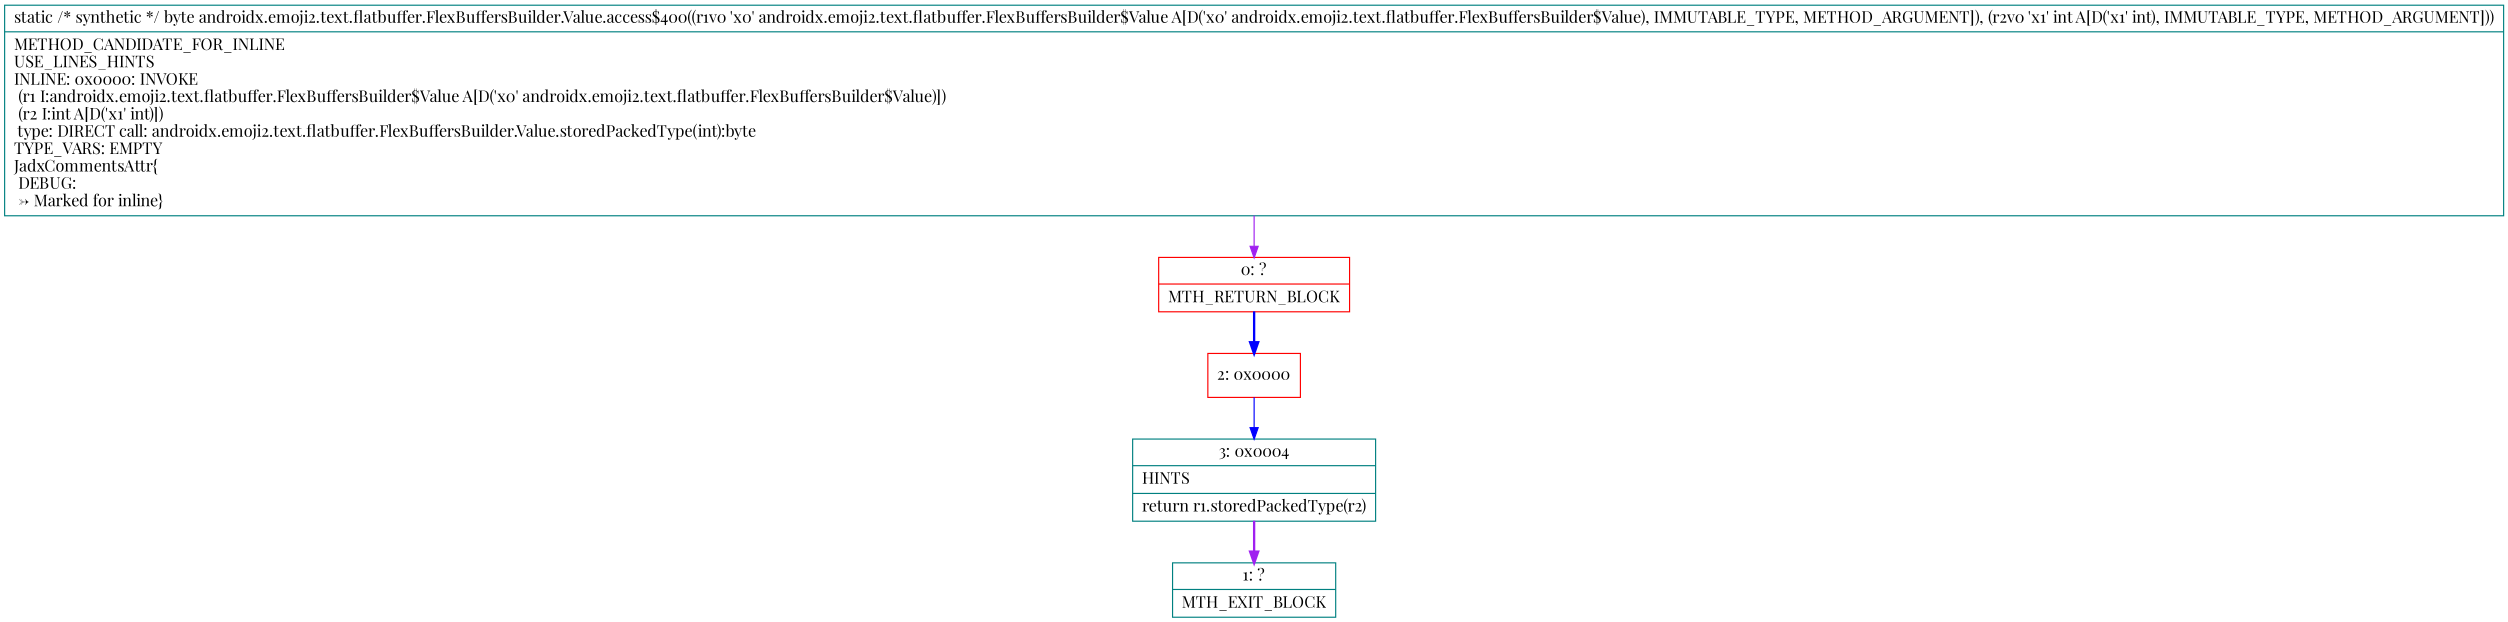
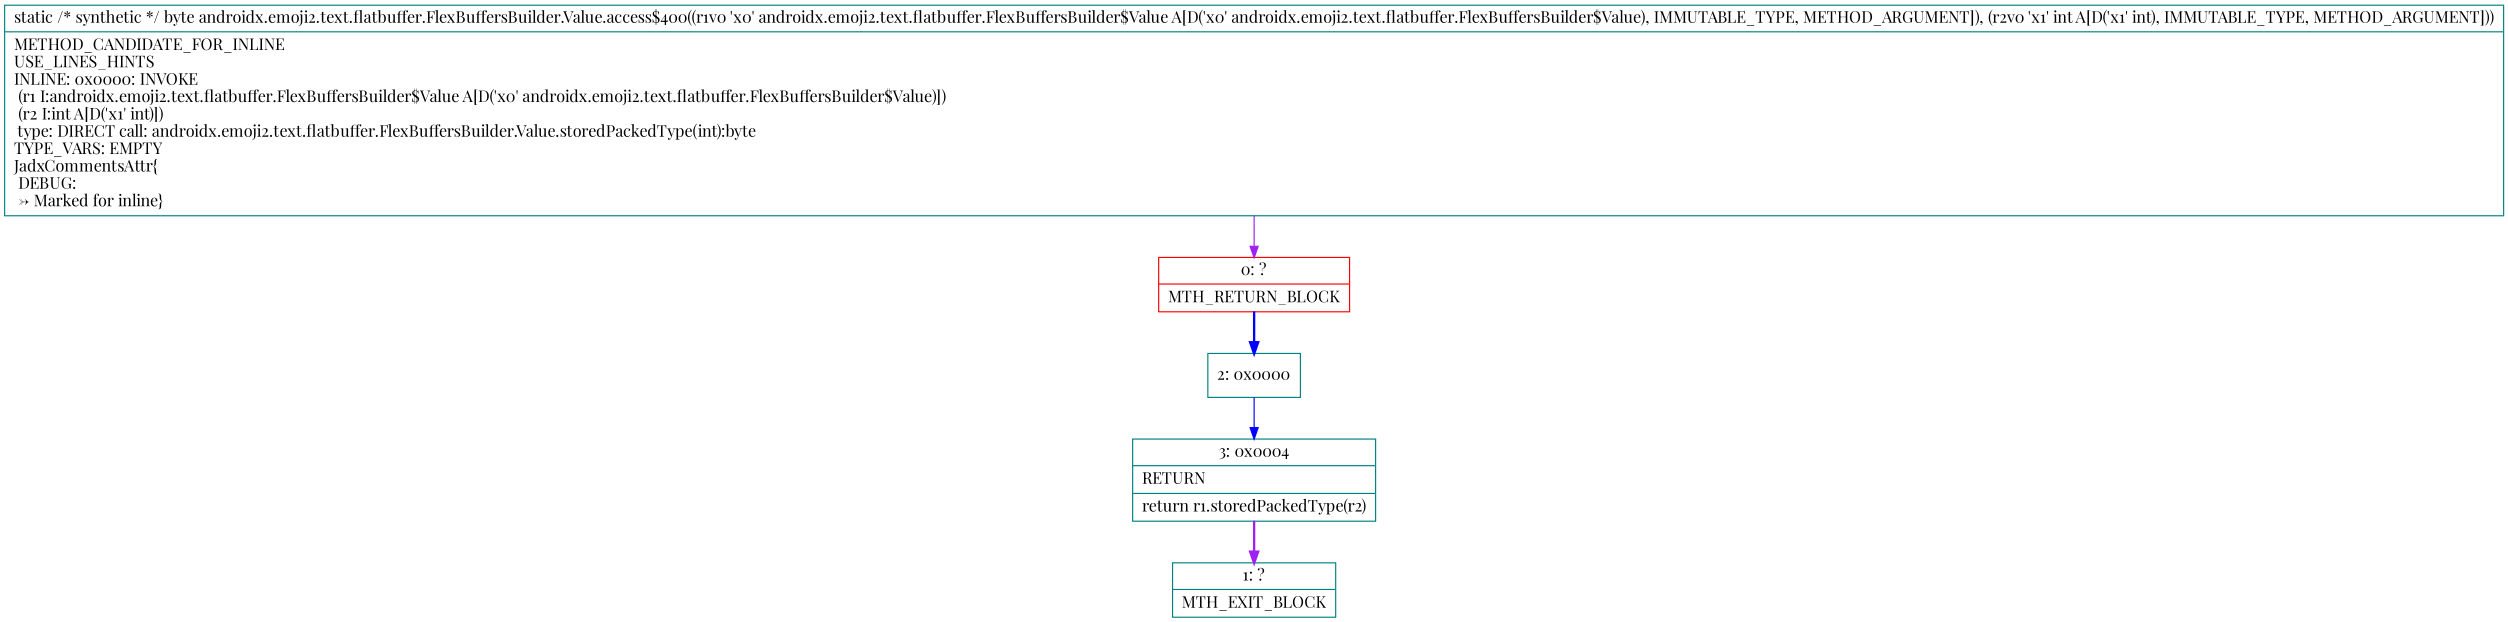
  digraph {
    fontname="Playfair Display"
    node [color=teal fontname="Playfair Display" shape=record]
    edge [color=blue fontname="Playfair Display" style=bold]
    n1 [color=red label="{0\:\ ?|MTH_RETURN_BLOCK\l}"]
-   n2 [color=red label="{2\:\ 0x0000}"]
-   n3 [label="{3\:\ 0x0004|HINTS\l|return r1.storedPackedType(r2)\l}"]
+   n2 [label="{2\:\ 0x0000}"]
+   n3 [label="{3\:\ 0x0004|RETURN\l|return r1.storedPackedType(r2)\l}"]
    n4 [label="{1\:\ ?|MTH_EXIT_BLOCK\l}"]
    n5 [label="{static \/* synthetic *\/ byte androidx.emoji2.text.flatbuffer.FlexBuffersBuilder.Value.access$400((r1v0 'x0' androidx.emoji2.text.flatbuffer.FlexBuffersBuilder$Value A[D('x0' androidx.emoji2.text.flatbuffer.FlexBuffersBuilder$Value), IMMUTABLE_TYPE, METHOD_ARGUMENT]), (r2v0 'x1' int A[D('x1' int), IMMUTABLE_TYPE, METHOD_ARGUMENT]))  | METHOD_CANDIDATE_FOR_INLINE\lUSE_LINES_HINTS\lINLINE: 0x0000: INVOKE  \l  (r1 I:androidx.emoji2.text.flatbuffer.FlexBuffersBuilder$Value A[D('x0' androidx.emoji2.text.flatbuffer.FlexBuffersBuilder$Value)])\l  (r2 I:int A[D('x1' int)])\l type: DIRECT call: androidx.emoji2.text.flatbuffer.FlexBuffersBuilder.Value.storedPackedType(int):byte\lTYPE_VARS: EMPTY\lJadxCommentsAttr\{\l DEBUG: \l \-\> Marked for inline\}\l}"]
    n1 -> n2
    n2 -> n3 [style=solid]
    n3 -> n4 [color=purple]
    n5 -> n1 [color=purple style=solid]
  }
